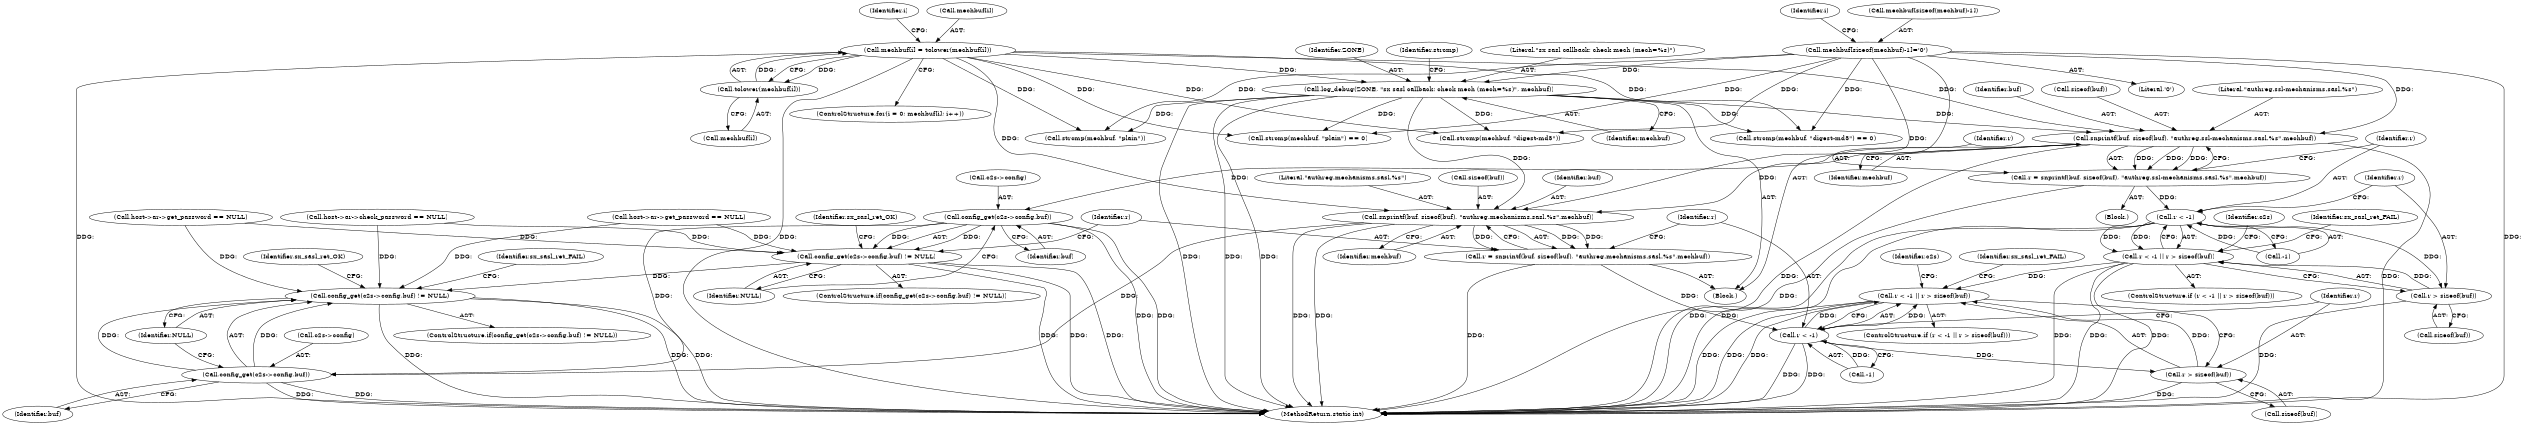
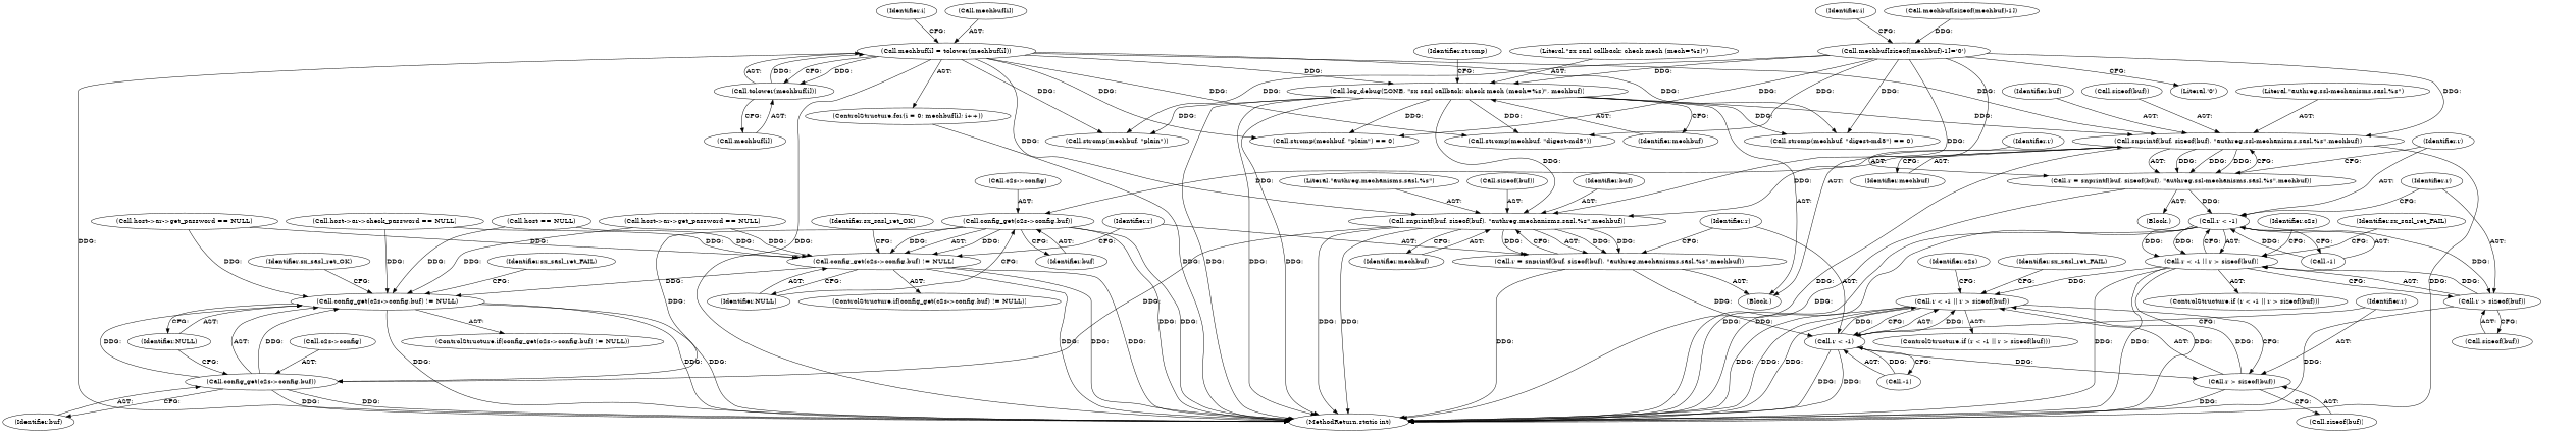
  digraph {
    n1 [label="(Call,snprintf(buf, sizeof(buf), \"authreg.ssl-mechanisms.sasl.%s\",mechbuf))"]
    n2 [label="(Call,r = snprintf(buf, sizeof(buf), \"authreg.ssl-mechanisms.sasl.%s\",mechbuf))"]
    n3 [label="(Call,config_get(c2s->config,buf))"]
    n4 [label="(Call,snprintf(buf, sizeof(buf), \"authreg.mechanisms.sasl.%s\",mechbuf))"]
    n5 [label="(Identifier,mechbuf)"]
    n6 [label="(MethodReturn,static int)"]
    n7 [label="(Call,r < -1)"]
    n8 [label="(Block,)"]
    n9 [label="(Call,config_get(c2s->config,buf) != NULL)"]
    n10 [label="(Call,config_get(c2s->config,buf))"]
    n11 [label="(Identifier,buf)"]
    n12 [label="(Call,r = snprintf(buf, sizeof(buf), \"authreg.mechanisms.sasl.%s\",mechbuf))"]
    n13 [label="(Identifier,mechbuf)"]
    n14 [label="(Call,mechbuf[i] = tolower(mechbuf[i]))"]
    n15 [label="(Call,tolower(mechbuf[i]))"]
    n16 [label="(Call,log_debug(ZONE, \"sx sasl callback: check mech (mech=%s)\", mechbuf))"]
    n17 [label="(Call,strcmp(mechbuf, \"digest-md5\"))"]
    n18 [label="(ControlStructure,for(i = 0; mechbuf[i]; i++))"]
    n19 [label="(Call,strcmp(mechbuf, \"digest-md5\") == 0)"]
    n20 [label="(Call,strcmp(mechbuf, \"plain\"))"]
    n21 [label="(Call,strcmp(mechbuf, \"plain\") == 0)"]
    n22 [label="(Call,mechbuf[i])"]
    n23 [label="(Block,)"]
    n24 [label="(Identifier,mechbuf)"]
    n25 [label="(Call,mechbuf[sizeof(mechbuf)-1]='\0')"]
    n26 [label="(Literal,'\0')"]
    n27 [label="(Call,r < -1 || r > sizeof(buf))"]
    n28 [label="(Call,r > sizeof(buf))"]
    n29 [label="(Call,-1)"]
    n30 [label="(Call,r < -1 || r > sizeof(buf))"]
    n31 [label="(ControlStructure,if (r < -1 || r > sizeof(buf)))"]
    n32 [label="(Call,sizeof(buf))"]
    n33 [label="(Call,r < -1)"]
    n34 [label="(Call,r > sizeof(buf))"]
    n35 [label="(ControlStructure,if (r < -1 || r > sizeof(buf)))"]
    n36 [label="(Call,-1)"]
    n37 [label="(Call,sizeof(buf))"]
    n38 [label="(Call,config_get(c2s->config,buf) != NULL)"]
    n39 [label="(Identifier,NULL)"]
    n40 [label="(ControlStructure,if(config_get(c2s->config,buf) != NULL))"]
    n41 [label="(Identifier,buf)"]
    n42 [label="(ControlStructure,if(config_get(c2s->config,buf) != NULL))"]
    n43 [label="(Identifier,NULL)"]
    n44 [label="(Identifier,i)"]
    n45 [label="(Call,host->ar->get_password == NULL)"]
    n46 [label="(Identifier,i)"]
    n47 [label="(Identifier,sx_sasl_ret_OK)"]
    n48 [label="(Literal,\"sx sasl callback: check mech (mech=%s)\")"]
-   n49 [label="(Identifier,ZONE)"]
    n50 [label="(Identifier,c2s)"]
    n51 [label="(Identifier,r)"]
    n52 [label="(Identifier,r)"]
    n53 [label="(Literal,\"authreg.ssl-mechanisms.sasl.%s\")"]
    n54 [label="(Identifier,sx_sasl_ret_FAIL)"]
+   n55 [label="(Call,host == NULL)"]
    n56 [label="(Call,mechbuf[i])"]
    n57 [label="(Identifier,r)"]
    n58 [label="(Identifier,sx_sasl_ret_OK)"]
    n59 [label="(Identifier,r)"]
    n60 [label="(Identifier,buf)"]
    n61 [label="(Call,host->ar->get_password == NULL)"]
    n62 [label="(Identifier,r)"]
    n63 [label="(Identifier,buf)"]
    n64 [label="(Call,c2s->config)"]
    n65 [label="(Call,mechbuf[sizeof(mechbuf)-1])"]
    n66 [label="(Identifier,strcmp)"]
    n67 [label="(Call,host->ar->check_password == NULL)"]
    n68 [label="(Identifier,sx_sasl_ret_FAIL)"]
    n69 [label="(Call,c2s->config)"]
    n70 [label="(Identifier,c2s)"]
    n71 [label="(Call,sizeof(buf))"]
    n72 [label="(Literal,\"authreg.mechanisms.sasl.%s\")"]
    n73 [label="(Identifier,r)"]
    n74 [label="(Identifier,sx_sasl_ret_FAIL)"]
    n75 [label="(Call,sizeof(buf))"]
    n1 -> n2 [label="AST: "]
    n1 -> n2 [label="DDG: "]
    n1 -> n2 [label="DDG: "]
    n1 -> n2 [label="DDG: "]
    n1 -> n3 [label="DDG: "]
    n1 -> n4 [label="DDG: "]
    n1 -> n5 [label="CFG: "]
    n1 -> n6 [label="DDG: "]
    n1 -> n6 [label="DDG: "]
    n2 -> n1 [label="CFG: "]
    n2 -> n6 [label="DDG: "]
    n2 -> n7 [label="DDG: "]
    n2 -> n8 [label="AST: "]
    n3 -> n6 [label="DDG: "]
    n3 -> n6 [label="DDG: "]
    n3 -> n9 [label="AST: "]
    n3 -> n9 [label="DDG: "]
    n3 -> n9 [label="DDG: "]
    n3 -> n10 [label="DDG: "]
    n3 -> n11 [label="CFG: "]
    n4 -> n6 [label="DDG: "]
    n4 -> n6 [label="DDG: "]
    n4 -> n10 [label="DDG: "]
    n4 -> n12 [label="AST: "]
    n4 -> n12 [label="DDG: "]
    n4 -> n12 [label="DDG: "]
    n4 -> n12 [label="DDG: "]
    n4 -> n13 [label="CFG: "]
    n5 -> n1 [label="AST: "]
    n7 -> n6 [label="DDG: "]
    n7 -> n6 [label="DDG: "]
    n7 -> n27 [label="AST: "]
    n7 -> n27 [label="DDG: "]
    n7 -> n27 [label="DDG: "]
    n7 -> n28 [label="DDG: "]
    n7 -> n29 [label="CFG: "]
    n9 -> n6 [label="DDG: "]
    n9 -> n6 [label="DDG: "]
    n9 -> n6 [label="DDG: "]
    n9 -> n38 [label="DDG: "]
    n9 -> n39 [label="CFG: "]
    n9 -> n40 [label="AST: "]
    n10 -> n6 [label="DDG: "]
    n10 -> n6 [label="DDG: "]
    n10 -> n38 [label="AST: "]
    n10 -> n38 [label="DDG: "]
    n10 -> n38 [label="DDG: "]
    n10 -> n41 [label="CFG: "]
    n11 -> n3 [label="AST: "]
    n12 -> n4 [label="CFG: "]
    n12 -> n6 [label="DDG: "]
    n12 -> n23 [label="AST: "]
    n12 -> n33 [label="DDG: "]
    n13 -> n4 [label="AST: "]
    n14 -> n1 [label="DDG: "]
    n14 -> n4 [label="DDG: "]
    n14 -> n6 [label="DDG: "]
    n14 -> n6 [label="DDG: "]
    n14 -> n15 [label="CFG: "]
    n14 -> n15 [label="DDG: "]
    n14 -> n16 [label="DDG: "]
    n14 -> n17 [label="DDG: "]
-   n14 -> n18 [label="CFG: "]
+   n14 -> n18 [label="AST: "]
    n14 -> n19 [label="DDG: "]
    n14 -> n20 [label="DDG: "]
    n14 -> n21 [label="DDG: "]
    n15 -> n14 [label="AST: "]
    n15 -> n14 [label="DDG: "]
    n15 -> n22 [label="CFG: "]
    n16 -> n1 [label="DDG: "]
    n16 -> n4 [label="DDG: "]
    n16 -> n6 [label="DDG: "]
    n16 -> n6 [label="DDG: "]
    n16 -> n6 [label="DDG: "]
    n16 -> n17 [label="DDG: "]
    n16 -> n19 [label="DDG: "]
    n16 -> n20 [label="DDG: "]
    n16 -> n21 [label="DDG: "]
    n16 -> n23 [label="AST: "]
    n16 -> n24 [label="CFG: "]
    n22 -> n15 [label="AST: "]
    n24 -> n16 [label="AST: "]
    n25 -> n1 [label="DDG: "]
    n25 -> n4 [label="DDG: "]
-   n25 -> n6 [label="DDG: "]
+   n18 -> n6 [label="DDG: "]
    n25 -> n16 [label="DDG: "]
    n25 -> n17 [label="DDG: "]
    n25 -> n19 [label="DDG: "]
    n25 -> n20 [label="DDG: "]
    n25 -> n21 [label="DDG: "]
    n25 -> n23 [label="AST: "]
-   n25 -> n26 [label="AST: "]
+   n25 -> n26 [label="CFG: "]
    n27 -> n6 [label="DDG: "]
    n27 -> n6 [label="DDG: "]
    n27 -> n6 [label="DDG: "]
    n27 -> n7 [label="CFG: "]
    n27 -> n28 [label="CFG: "]
    n27 -> n30 [label="DDG: "]
    n27 -> n31 [label="AST: "]
    n28 -> n6 [label="DDG: "]
    n28 -> n27 [label="AST: "]
    n28 -> n27 [label="DDG: "]
    n28 -> n32 [label="CFG: "]
    n29 -> n7 [label="AST: "]
    n29 -> n7 [label="DDG: "]
    n30 -> n6 [label="DDG: "]
    n30 -> n6 [label="DDG: "]
    n30 -> n6 [label="DDG: "]
    n30 -> n33 [label="CFG: "]
    n30 -> n34 [label="CFG: "]
    n30 -> n35 [label="AST: "]
    n32 -> n28 [label="AST: "]
    n33 -> n6 [label="DDG: "]
    n33 -> n6 [label="DDG: "]
    n33 -> n30 [label="AST: "]
    n33 -> n30 [label="DDG: "]
    n33 -> n30 [label="DDG: "]
    n33 -> n34 [label="DDG: "]
    n33 -> n36 [label="CFG: "]
    n34 -> n6 [label="DDG: "]
    n34 -> n30 [label="AST: "]
    n34 -> n30 [label="DDG: "]
    n34 -> n37 [label="CFG: "]
    n36 -> n33 [label="AST: "]
    n36 -> n33 [label="DDG: "]
    n37 -> n34 [label="AST: "]
    n38 -> n6 [label="DDG: "]
    n38 -> n6 [label="DDG: "]
    n38 -> n6 [label="DDG: "]
    n38 -> n42 [label="AST: "]
    n38 -> n43 [label="CFG: "]
    n39 -> n3 [label="CFG: "]
    n39 -> n9 [label="AST: "]
    n41 -> n10 [label="AST: "]
    n43 -> n10 [label="CFG: "]
    n43 -> n38 [label="AST: "]
    n44 -> n14 [label="CFG: "]
    n45 -> n9 [label="DDG: "]
    n45 -> n38 [label="DDG: "]
    n46 -> n25 [label="CFG: "]
    n47 -> n9 [label="CFG: "]
    n48 -> n16 [label="AST: "]
-   n49 -> n16 [label="AST: "]
    n50 -> n30 [label="CFG: "]
    n51 -> n9 [label="CFG: "]
    n51 -> n12 [label="AST: "]
    n52 -> n12 [label="CFG: "]
    n52 -> n33 [label="AST: "]
    n53 -> n1 [label="AST: "]
    n54 -> n27 [label="CFG: "]
+   n55 -> n9 [label="DDG: "]
+   n55 -> n38 [label="DDG: "]
    n56 -> n14 [label="AST: "]
    n57 -> n33 [label="CFG: "]
    n57 -> n34 [label="AST: "]
    n58 -> n38 [label="CFG: "]
    n59 -> n2 [label="CFG: "]
    n59 -> n7 [label="AST: "]
    n60 -> n1 [label="AST: "]
    n61 -> n9 [label="DDG: "]
    n61 -> n38 [label="DDG: "]
    n62 -> n2 [label="AST: "]
    n63 -> n4 [label="AST: "]
    n64 -> n10 [label="AST: "]
-   n65 -> n25 [label="AST: "]
+   n65 -> n25 [label="DDG: "]
    n66 -> n16 [label="CFG: "]
    n67 -> n9 [label="DDG: "]
    n67 -> n38 [label="DDG: "]
    n68 -> n30 [label="CFG: "]
    n69 -> n3 [label="AST: "]
    n70 -> n27 [label="CFG: "]
    n71 -> n1 [label="AST: "]
    n72 -> n4 [label="AST: "]
    n73 -> n7 [label="CFG: "]
    n73 -> n28 [label="AST: "]
    n74 -> n38 [label="CFG: "]
    n75 -> n4 [label="AST: "]
  }
